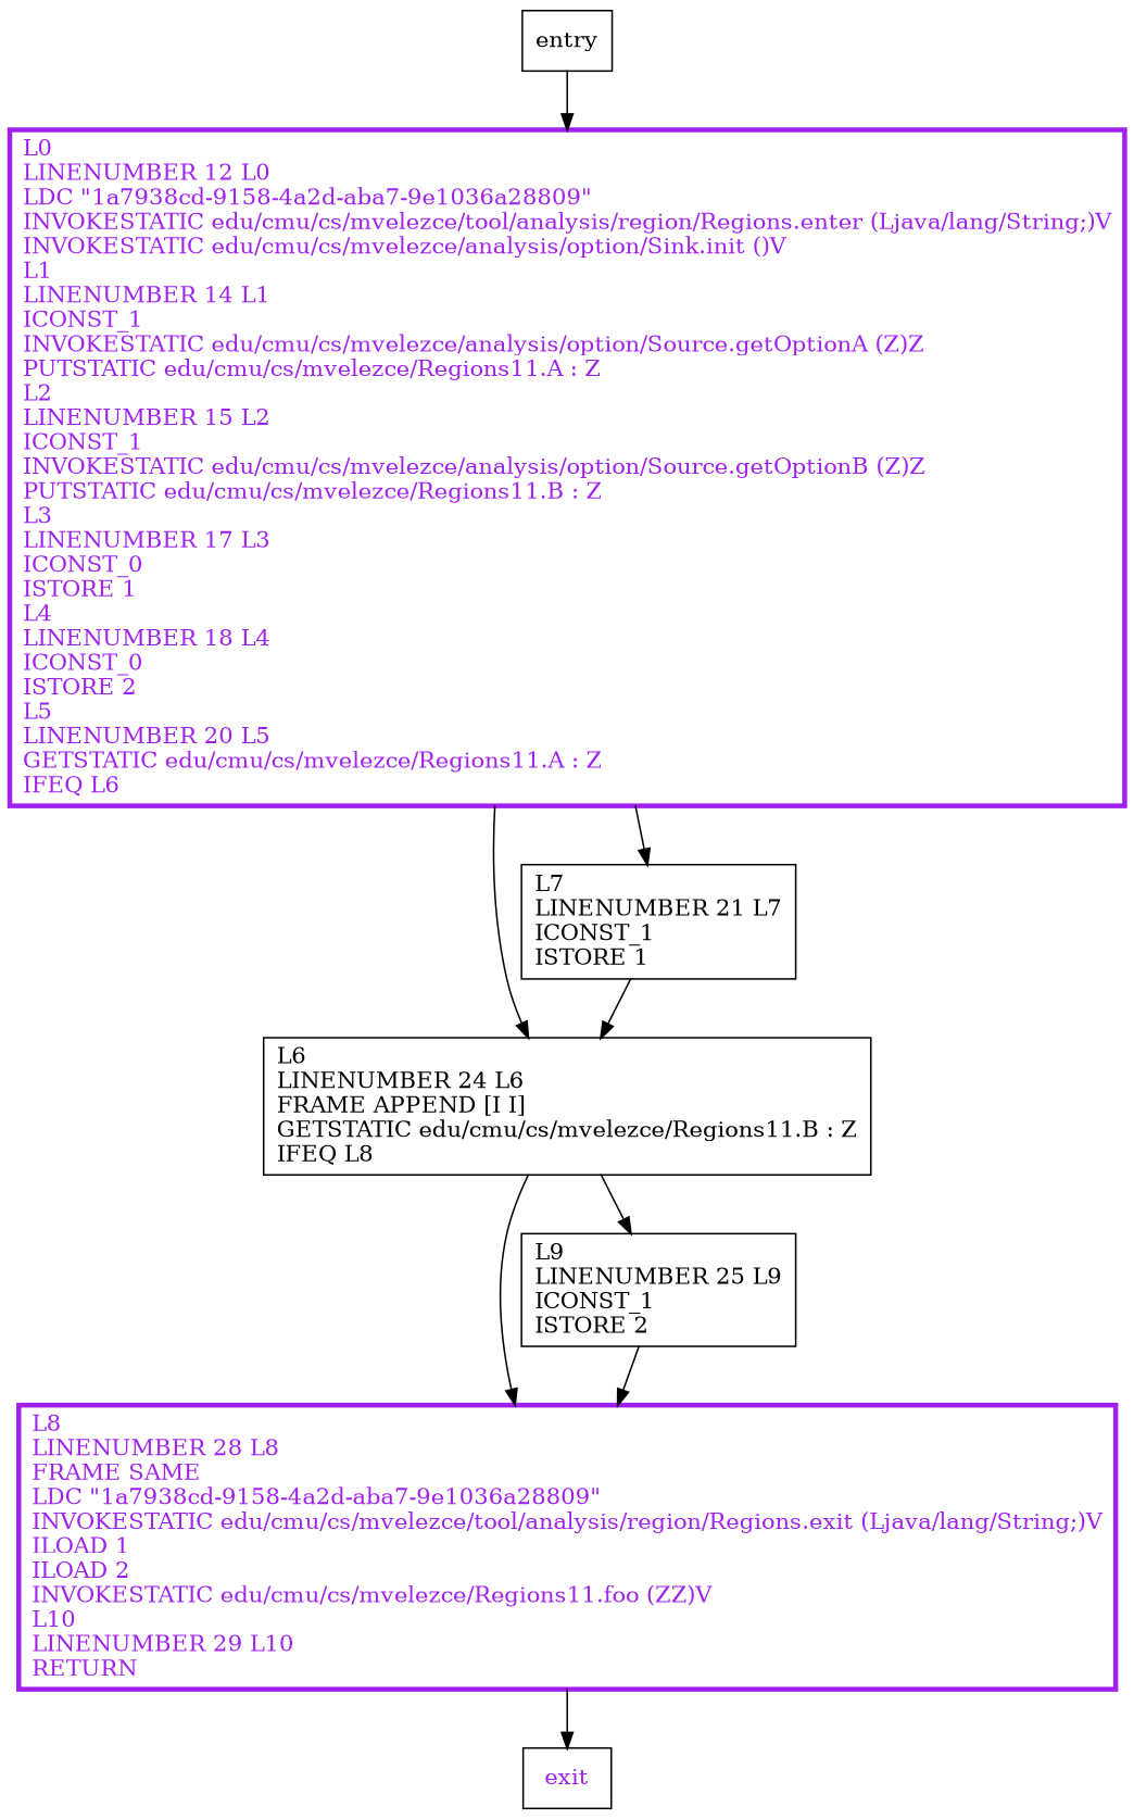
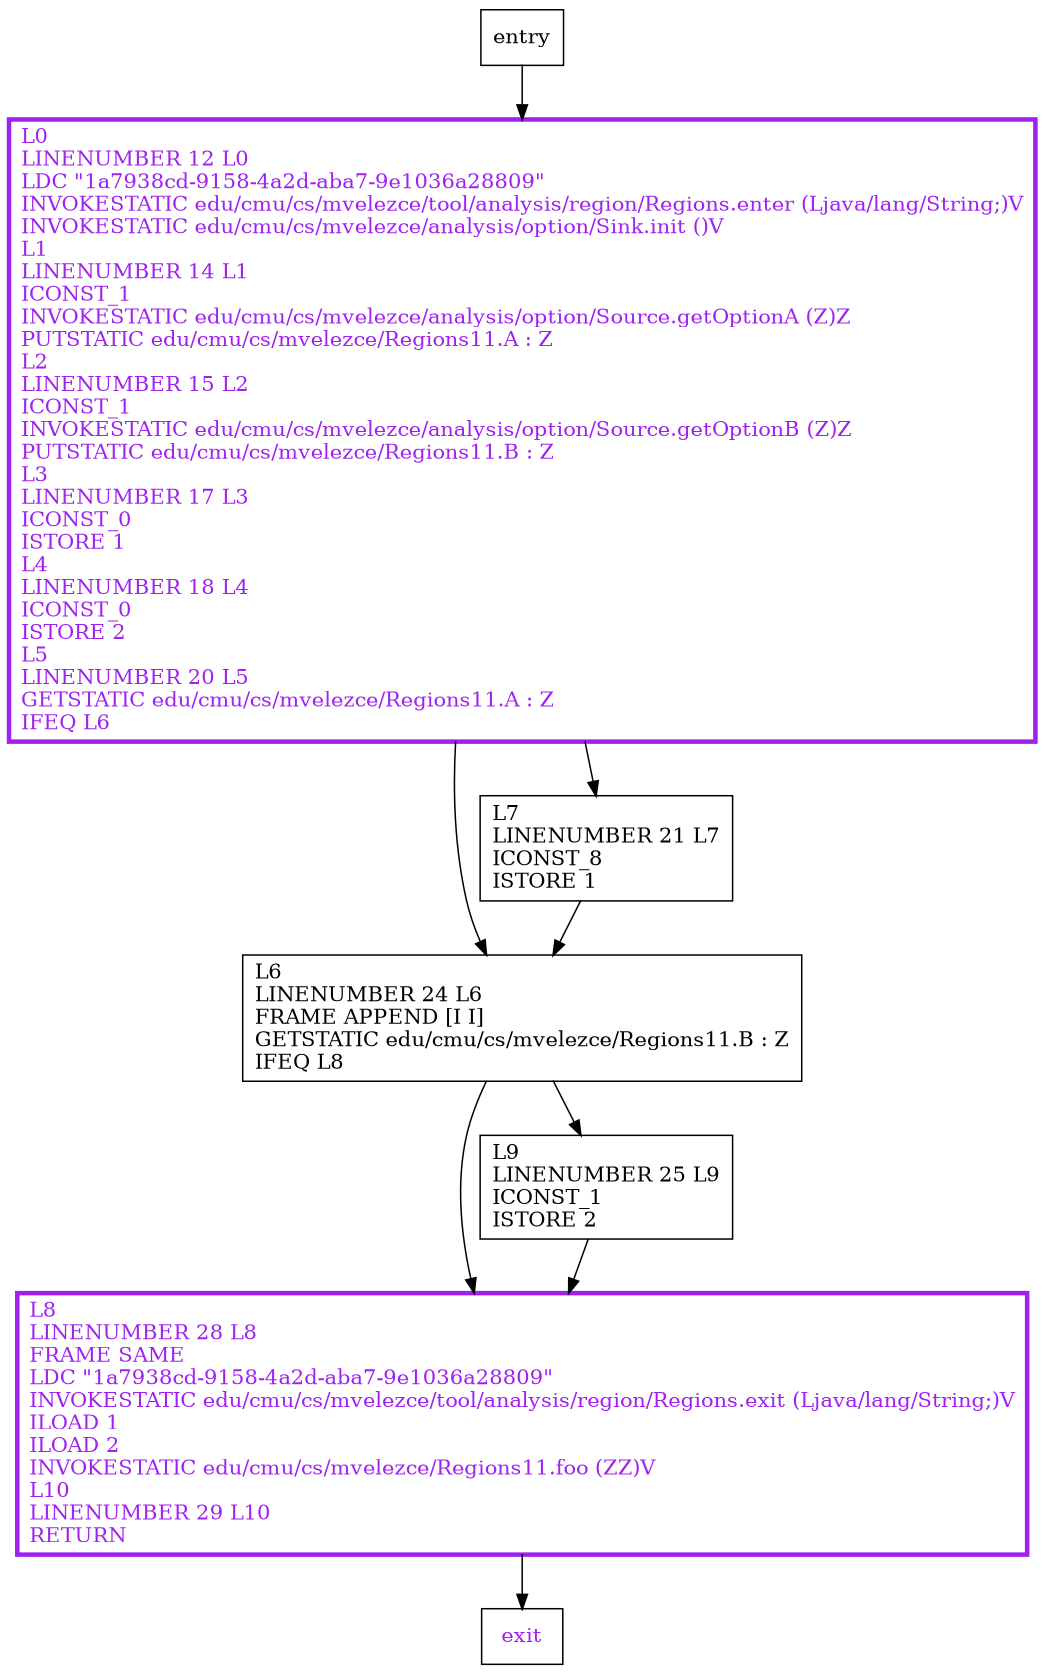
  digraph {
    node [shape=record]
    n1 [label="L6\lLINENUMBER 24 L6\lFRAME APPEND [I I]\lGETSTATIC edu/cmu/cs/mvelezce/Regions11.B : Z\lIFEQ L8\l"]
    n2 [color=purple fontcolor=purple label="L8\lLINENUMBER 28 L8\lFRAME SAME\lLDC \"1a7938cd-9158-4a2d-aba7-9e1036a28809\"\lINVOKESTATIC edu/cmu/cs/mvelezce/tool/analysis/region/Regions.exit (Ljava/lang/String;)V\lILOAD 1\lILOAD 2\lINVOKESTATIC edu/cmu/cs/mvelezce/Regions11.foo (ZZ)V\lL10\lLINENUMBER 29 L10\lRETURN\l" penwidth=3]
    n3 [label="L9\lLINENUMBER 25 L9\lICONST_1\lISTORE 2\l"]
    exit [fontcolor=purple]
    n5 [color=purple fontcolor=purple label="L0\lLINENUMBER 12 L0\lLDC \"1a7938cd-9158-4a2d-aba7-9e1036a28809\"\lINVOKESTATIC edu/cmu/cs/mvelezce/tool/analysis/region/Regions.enter (Ljava/lang/String;)V\lINVOKESTATIC edu/cmu/cs/mvelezce/analysis/option/Sink.init ()V\lL1\lLINENUMBER 14 L1\lICONST_1\lINVOKESTATIC edu/cmu/cs/mvelezce/analysis/option/Source.getOptionA (Z)Z\lPUTSTATIC edu/cmu/cs/mvelezce/Regions11.A : Z\lL2\lLINENUMBER 15 L2\lICONST_1\lINVOKESTATIC edu/cmu/cs/mvelezce/analysis/option/Source.getOptionB (Z)Z\lPUTSTATIC edu/cmu/cs/mvelezce/Regions11.B : Z\lL3\lLINENUMBER 17 L3\lICONST_0\lISTORE 1\lL4\lLINENUMBER 18 L4\lICONST_0\lISTORE 2\lL5\lLINENUMBER 20 L5\lGETSTATIC edu/cmu/cs/mvelezce/Regions11.A : Z\lIFEQ L6\l" penwidth=3]
-   n6 [label="L7\lLINENUMBER 21 L7\lICONST_1\lISTORE 1\l"]
+   n6 [label="L7\lLINENUMBER 21 L7\lICONST_8\lISTORE 1\l"]
    entry
    n1 -> n2
    n1 -> n3
    n2 -> exit
    n3 -> n2
    n5 -> n1
    n5 -> n6
    n6 -> n1
    entry -> n5
  }
